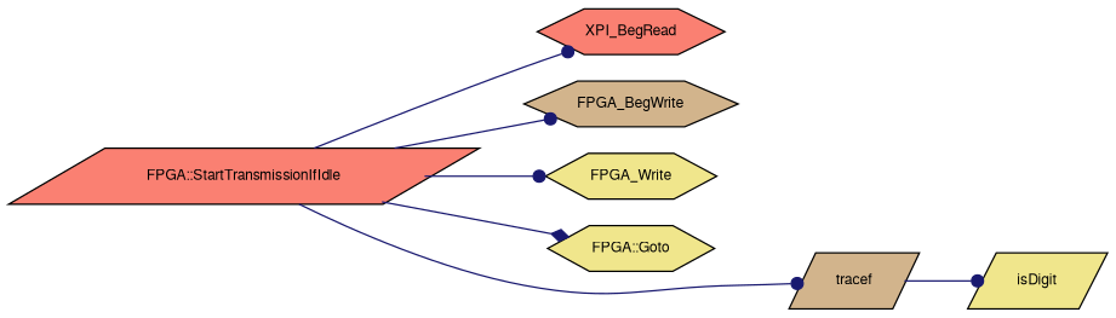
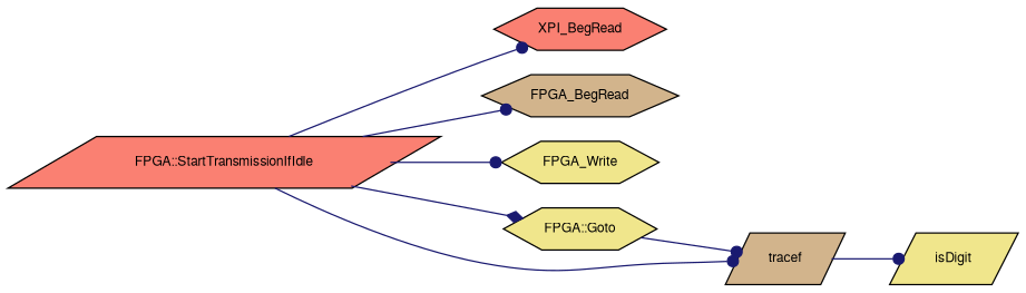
  digraph {
    rankdir=LR
    node [color=black fillcolor=khaki fontname=FreeSans fontsize=10 shape=hexagon style=filled]
    edge [arrowhead=dot color=midnightblue fontname=FreeSans fontsize=10 labelfontname=FreeSans labelfontsize=10 style=solid]
    n1 [fillcolor=salmon fontcolor=black height=0.2 label="FPGA::StartTransmissionIfIdle" shape=parallelogram width=0.4]
    n2 [fillcolor=salmon height=0.2 label=XPI_BegRead width=0.4]
-   n3 [fillcolor=tan height=0.2 label=FPGA_BegWrite width=0.4]
+   n3 [fillcolor=tan height=0.2 label=FPGA_BegRead width=0.4]
    n4 [height=0.2 label=FPGA_Write width=0.4]
    n5 [height=0.2 label="FPGA::Goto" width=0.4]
    n6 [fillcolor=tan height=0.2 label=tracef shape=parallelogram width=0.4]
    n7 [height=0.2 label=isDigit shape=parallelogram width=0.4]
    n1 -> n2
    n1 -> n3
    n1 -> n4
    n1 -> n5 [arrowhead=diamond]
    n1 -> n6
+   n5 -> n6
    n6 -> n7
  }
